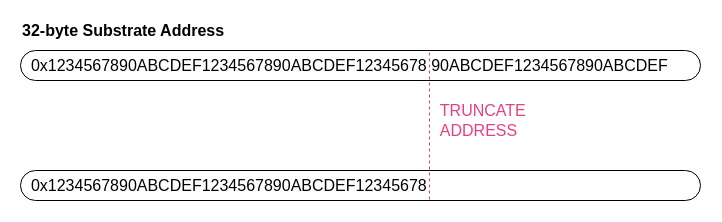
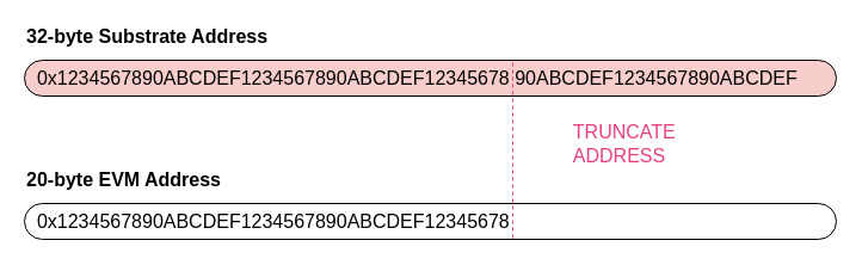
  <mxCell id="0" />
  <mxCell id="1" parent="0" />
- <mxCell id="2" value="&lt;span style=&quot;font-size: 16px&quot;&gt;&amp;nbsp; 0x1234567890ABCDEF1234567890ABCDEF12345678 90ABCDEF1234567890ABCDEF&lt;/span&gt;" style="rounded=1;whiteSpace=wrap;html=1;align=left;fontColor=#000000;fontSize=16;arcSize=50;" vertex="1" parent="1"><mxGeometry x="20" y="50" width="680" height="30" as="geometry" /></mxCell>
+ <mxCell id="2" value="&lt;span style=&quot;font-size: 16px&quot;&gt;&amp;nbsp; 0x1234567890ABCDEF1234567890ABCDEF12345678 90ABCDEF1234567890ABCDEF&lt;/span&gt;" style="rounded=1;whiteSpace=wrap;html=1;align=left;fontColor=#000000;fontSize=16;arcSize=50;fillColor=#f8cecc;" vertex="1" parent="1"><mxGeometry x="20" y="50" width="680" height="30" as="geometry" /></mxCell>
  <mxCell id="3" value="32-byte Substrate Address" style="text;html=1;strokeColor=none;fillColor=none;align=left;verticalAlign=middle;whiteSpace=wrap;rounded=0;fontStyle=1;fontColor=#000000;fontSize=16;" vertex="1" parent="1"><mxGeometry x="20" y="20" width="260" height="20" as="geometry" /></mxCell>
+ <mxCell id="4" value="20-byte EVM Address" style="text;html=1;strokeColor=none;fillColor=none;align=left;verticalAlign=middle;whiteSpace=wrap;rounded=0;fontStyle=1;fontColor=#000000;fontSize=16;" vertex="1" parent="1"><mxGeometry x="20" y="140" width="200" height="20" as="geometry" /></mxCell>
  <mxCell id="5" value="&lt;div style=&quot;font-size: 16px;&quot;&gt;&lt;span style=&quot;font-size: 16px;&quot;&gt;&amp;nbsp; 0x1234567890ABCDEF1234567890ABCDEF12345678&lt;/span&gt;&lt;/div&gt;" style="rounded=1;whiteSpace=wrap;html=1;align=left;fontColor=#000000;fontSize=16;arcSize=50;" vertex="1" parent="1"><mxGeometry x="20" y="170" width="680" height="30" as="geometry" /></mxCell>
- <mxCell id="6" value="TRUNCATE&amp;nbsp;&lt;br&gt;&lt;div style=&quot;text-align: left&quot;&gt;&lt;span&gt;ADDRESS&lt;/span&gt;&lt;/div&gt;" style="text;html=1;strokeColor=none;fillColor=none;align=center;verticalAlign=middle;whiteSpace=wrap;rounded=0;fontColor=#E83F81;fontSize=16;" vertex="1" parent="1"><mxGeometry x="430" y="110" width="110" height="20" as="geometry" /></mxCell>
+ <mxCell id="6" value="TRUNCATE&amp;nbsp;&lt;br&gt;&lt;div style=&quot;text-align: left&quot;&gt;&lt;span&gt;ADDRESS&lt;/span&gt;&lt;/div&gt;" style="text;html=1;strokeColor=none;fillColor=none;align=center;verticalAlign=middle;whiteSpace=wrap;rounded=0;fontColor=#E83F81;fontSize=16;" vertex="1" parent="1"><mxGeometry x="470" y="110" width="110" height="20" as="geometry" /></mxCell>
  <mxCell id="7" value="" style="endArrow=none;html=1;fontColor=#E83F81;strokeColor=#E83F81;strokeWidth=1;dashed=1;fontSize=16;" edge="1" parent="1"><mxGeometry width="50" height="50" relative="1" as="geometry"><mxPoint x="429" y="199" as="sourcePoint" /><mxPoint x="429" y="49" as="targetPoint" /></mxGeometry></mxCell>
